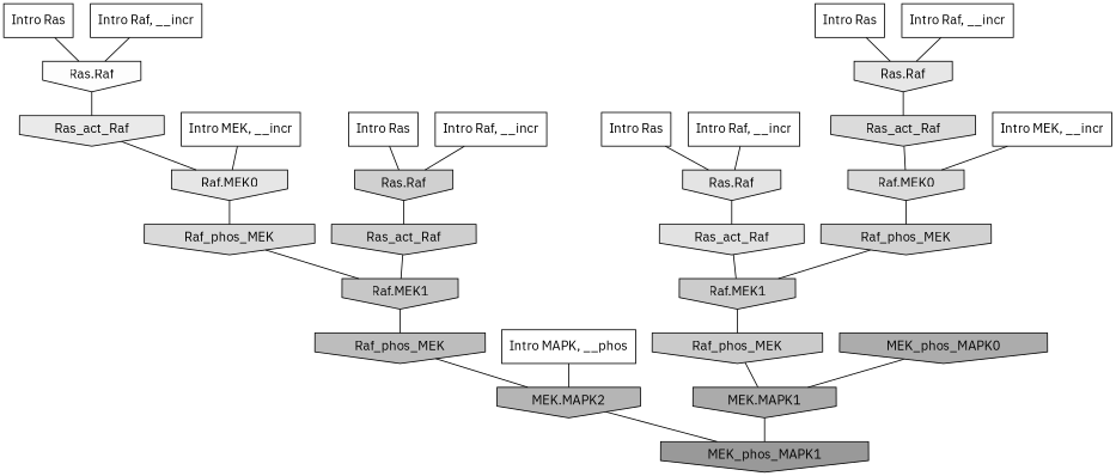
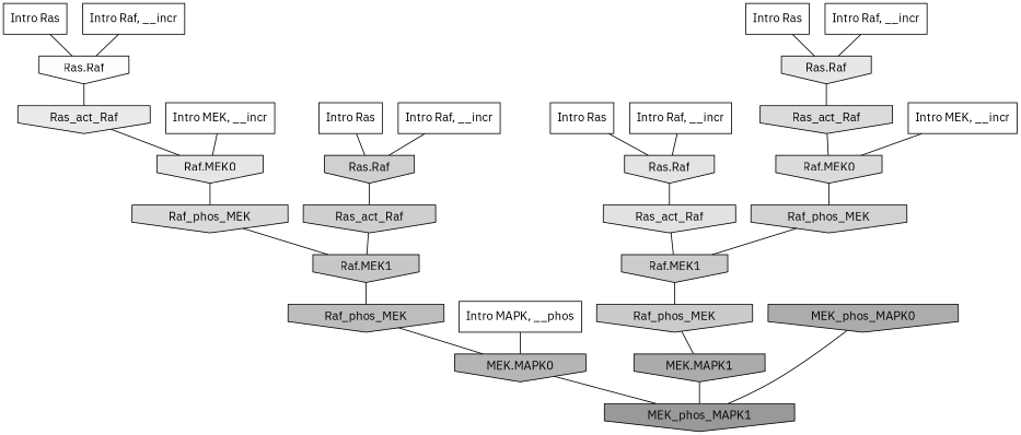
  digraph {
    fontname="IBM Plex Sans"
    rankdir=TB
    ranksep=0.30
    node [fillcolor="0.000 0.000 1.000" fontname="IBM Plex Sans" shape=invhouse style=filled]
    edge [color="0.000 0.000 0.000" dir=none fontname="IBM Plex Sans"]
    n1 [label="Intro Ras" shape=rectangle]
    n2 [fillcolor="0.000 0.000 0.891" label="Ras.Raf"]
    n3 [fillcolor="0.000 0.000 0.885" label=Ras_act_Raf]
    n4 [label="Intro Ras" shape=rectangle]
    n5 [fillcolor="0.000 0.000 0.814" label="Ras.Raf"]
    n6 [fillcolor="0.000 0.000 0.810" label=Ras_act_Raf]
    n7 [label="Intro Ras" shape=rectangle]
    n8 [fillcolor="0.000 0.000 0.903" label="Ras.Raf"]
    n9 [fillcolor="0.000 0.000 0.856" label=Ras_act_Raf]
    n10 [label="Intro Ras" shape=rectangle]
    n11 [fillcolor="0.000 0.000 0.990" label="Ras.Raf"]
    n12 [fillcolor="0.000 0.000 0.916" label=Ras_act_Raf]
    n13 [label="Intro Raf, __incr" shape=rectangle]
    n14 [label="Intro Raf, __incr" shape=rectangle]
    n15 [label="Intro Raf, __incr" shape=rectangle]
    n16 [label="Intro Raf, __incr" shape=rectangle]
    n17 [label="Intro MEK, __incr" shape=rectangle]
    n18 [fillcolor="0.000 0.000 0.856" label="Raf.MEK0"]
    n19 [fillcolor="0.000 0.000 0.824" label=Raf_phos_MEK]
    n20 [label="Intro MEK, __incr" shape=rectangle]
    n21 [fillcolor="0.000 0.000 0.900" label="Raf.MEK0"]
    n22 [fillcolor="0.000 0.000 0.855" label=Raf_phos_MEK]
    n23 [label="Intro MAPK, __phos" shape=rectangle]
-   n24 [fillcolor="0.000 0.000 0.708" label="MEK.MAPK2"]
+   n24 [fillcolor="0.000 0.000 0.708" label="MEK.MAPK0"]
    n25 [fillcolor="0.000 0.000 0.600" label=MEK_phos_MAPK1]
    n26 [fillcolor="0.000 0.000 0.778" label="Raf.MEK1"]
    n27 [fillcolor="0.000 0.000 0.799" label="Raf.MEK1"]
    n28 [fillcolor="0.000 0.000 0.795" label=Raf_phos_MEK]
    n29 [fillcolor="0.000 0.000 0.740" label=Raf_phos_MEK]
    n30 [fillcolor="0.000 0.000 0.670" label="MEK.MAPK1"]
    n31 [fillcolor="0.000 0.000 0.672" label=MEK_phos_MAPK0]
    n1 -> n2
    n2 -> n3
    n3 -> n27
    n4 -> n5
    n5 -> n6
    n6 -> n26
    n7 -> n8
    n8 -> n9
    n9 -> n18
    n10 -> n11
    n11 -> n12
    n12 -> n21
    n13 -> n2
    n14 -> n8
    n15 -> n5
    n16 -> n11
    n17 -> n18
    n18 -> n19
    n19 -> n27
    n20 -> n21
    n21 -> n22
    n22 -> n26
    n23 -> n24
    n24 -> n25
    n26 -> n29
    n27 -> n28
    n28 -> n30
    n29 -> n24
    n30 -> n25
-   n31 -> n30
+   n31 -> n25
  }
